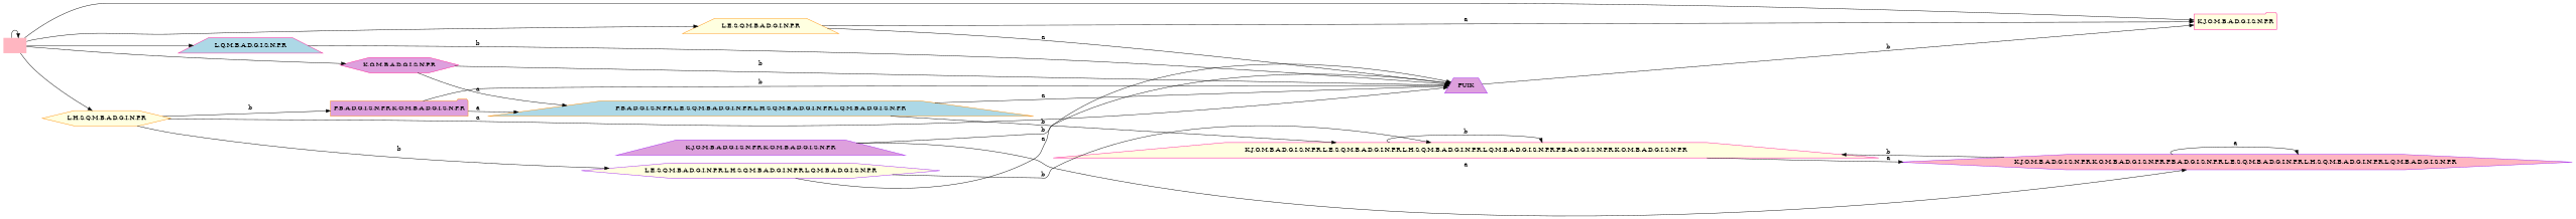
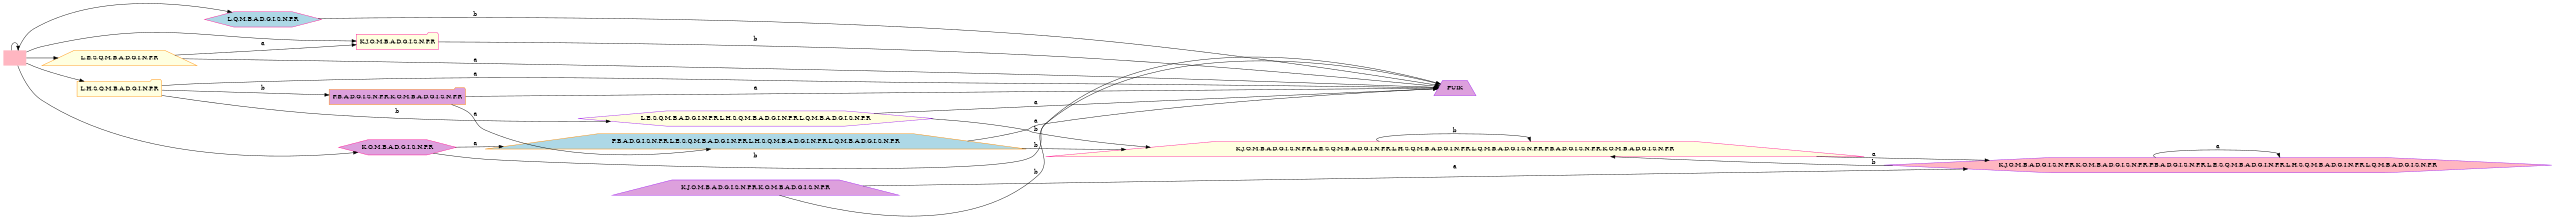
  digraph {
    rankdir=LR
    node [color=darkorange fillcolor=lightyellow shape=hexagon style=filled]
    edge [weight=b]
    "" [fillcolor=lightpink shape=none]
    "K,J,O,M,B,A,D,G,I,S,N,P,R" [color=deeppink shape=folder]
    "K,O,M,B,A,D,G,I,S,N,P,R" [color=deeppink fillcolor=plum]
    "L,E,S,Q,M,B,A,D,G,I,N,P,R" [shape=trapezium]
-   "L,H,S,Q,M,B,A,D,G,I,N,P,R"
-   "L,Q,M,B,A,D,G,I,S,N,P,R" [color=deeppink fillcolor=lightblue shape=trapezium]
+   "L,H,S,Q,M,B,A,D,G,I,N,P,R" [shape=folder]
+   "L,Q,M,B,A,D,G,I,S,N,P,R" [color=deeppink fillcolor=lightblue]
    FUIK [color=purple fillcolor=plum shape=trapezium]
    "F,B,A,D,G,I,S,N,P,R,L,E,S,Q,M,B,A,D,G,I,N,P,R,L,H,S,Q,M,B,A,D,G,I,N,P,R,L,Q,M,B,A,D,G,I,S,N,P,R" [fillcolor=lightblue shape=trapezium]
    "F,B,A,D,G,I,S,N,P,R,K,O,M,B,A,D,G,I,S,N,P,R" [fillcolor=plum shape=folder]
    "L,E,S,Q,M,B,A,D,G,I,N,P,R,L,H,S,Q,M,B,A,D,G,I,N,P,R,L,Q,M,B,A,D,G,I,S,N,P,R" [color=purple]
    "K,J,O,M,B,A,D,G,I,S,N,P,R,L,E,S,Q,M,B,A,D,G,I,N,P,R,L,H,S,Q,M,B,A,D,G,I,N,P,R,L,Q,M,B,A,D,G,I,S,N,P,R,F,B,A,D,G,I,S,N,P,R,K,O,M,B,A,D,G,I,S,N,P,R" [color=deeppink shape=trapezium]
    "K,J,O,M,B,A,D,G,I,S,N,P,R,K,O,M,B,A,D,G,I,S,N,P,R,F,B,A,D,G,I,S,N,P,R,L,E,S,Q,M,B,A,D,G,I,N,P,R,L,H,S,Q,M,B,A,D,G,I,N,P,R,L,Q,M,B,A,D,G,I,S,N,P,R" [color=purple fillcolor=lightpink]
    "K,J,O,M,B,A,D,G,I,S,N,P,R,K,O,M,B,A,D,G,I,S,N,P,R" [color=purple fillcolor=plum shape=trapezium]
    "" -> "" [weight=""]
    "" -> "K,J,O,M,B,A,D,G,I,S,N,P,R" [weight=""]
    "" -> "K,O,M,B,A,D,G,I,S,N,P,R" [weight=""]
    "" -> "L,E,S,Q,M,B,A,D,G,I,N,P,R" [weight=""]
    "" -> "L,H,S,Q,M,B,A,D,G,I,N,P,R" [weight=""]
    "" -> "L,Q,M,B,A,D,G,I,S,N,P,R" [weight=""]
-   FUIK -> "K,J,O,M,B,A,D,G,I,S,N,P,R" [label=b]
+   "K,J,O,M,B,A,D,G,I,S,N,P,R" -> FUIK [label=b]
    "K,O,M,B,A,D,G,I,S,N,P,R" -> FUIK [label=b]
    "K,O,M,B,A,D,G,I,S,N,P,R" -> "F,B,A,D,G,I,S,N,P,R,L,E,S,Q,M,B,A,D,G,I,N,P,R,L,H,S,Q,M,B,A,D,G,I,N,P,R,L,Q,M,B,A,D,G,I,S,N,P,R" [label=a weight=a]
    "L,E,S,Q,M,B,A,D,G,I,N,P,R" -> "K,J,O,M,B,A,D,G,I,S,N,P,R" [label=a]
    "L,E,S,Q,M,B,A,D,G,I,N,P,R" -> FUIK [label=a weight=a]
    "L,H,S,Q,M,B,A,D,G,I,N,P,R" -> FUIK [label=a weight=a]
    "L,H,S,Q,M,B,A,D,G,I,N,P,R" -> "F,B,A,D,G,I,S,N,P,R,K,O,M,B,A,D,G,I,S,N,P,R" [label=b]
    "L,H,S,Q,M,B,A,D,G,I,N,P,R" -> "L,E,S,Q,M,B,A,D,G,I,N,P,R,L,H,S,Q,M,B,A,D,G,I,N,P,R,L,Q,M,B,A,D,G,I,S,N,P,R" [label=b]
    "L,Q,M,B,A,D,G,I,S,N,P,R" -> FUIK [label=b weight=a]
    "F,B,A,D,G,I,S,N,P,R,L,E,S,Q,M,B,A,D,G,I,N,P,R,L,H,S,Q,M,B,A,D,G,I,N,P,R,L,Q,M,B,A,D,G,I,S,N,P,R" -> FUIK [label=a weight=a]
    "F,B,A,D,G,I,S,N,P,R,L,E,S,Q,M,B,A,D,G,I,N,P,R,L,H,S,Q,M,B,A,D,G,I,N,P,R,L,Q,M,B,A,D,G,I,S,N,P,R" -> "K,J,O,M,B,A,D,G,I,S,N,P,R,L,E,S,Q,M,B,A,D,G,I,N,P,R,L,H,S,Q,M,B,A,D,G,I,N,P,R,L,Q,M,B,A,D,G,I,S,N,P,R,F,B,A,D,G,I,S,N,P,R,K,O,M,B,A,D,G,I,S,N,P,R" [label=b]
-   "F,B,A,D,G,I,S,N,P,R,K,O,M,B,A,D,G,I,S,N,P,R" -> FUIK [label=b]
+   "F,B,A,D,G,I,S,N,P,R,K,O,M,B,A,D,G,I,S,N,P,R" -> FUIK [label=a]
    "F,B,A,D,G,I,S,N,P,R,K,O,M,B,A,D,G,I,S,N,P,R" -> "F,B,A,D,G,I,S,N,P,R,L,E,S,Q,M,B,A,D,G,I,N,P,R,L,H,S,Q,M,B,A,D,G,I,N,P,R,L,Q,M,B,A,D,G,I,S,N,P,R" [label=a weight=a]
    "L,E,S,Q,M,B,A,D,G,I,N,P,R,L,H,S,Q,M,B,A,D,G,I,N,P,R,L,Q,M,B,A,D,G,I,S,N,P,R" -> FUIK [label=a weight=a]
    "L,E,S,Q,M,B,A,D,G,I,N,P,R,L,H,S,Q,M,B,A,D,G,I,N,P,R,L,Q,M,B,A,D,G,I,S,N,P,R" -> "K,J,O,M,B,A,D,G,I,S,N,P,R,L,E,S,Q,M,B,A,D,G,I,N,P,R,L,H,S,Q,M,B,A,D,G,I,N,P,R,L,Q,M,B,A,D,G,I,S,N,P,R,F,B,A,D,G,I,S,N,P,R,K,O,M,B,A,D,G,I,S,N,P,R" [label=b]
    "K,J,O,M,B,A,D,G,I,S,N,P,R,L,E,S,Q,M,B,A,D,G,I,N,P,R,L,H,S,Q,M,B,A,D,G,I,N,P,R,L,Q,M,B,A,D,G,I,S,N,P,R,F,B,A,D,G,I,S,N,P,R,K,O,M,B,A,D,G,I,S,N,P,R" -> "K,J,O,M,B,A,D,G,I,S,N,P,R,L,E,S,Q,M,B,A,D,G,I,N,P,R,L,H,S,Q,M,B,A,D,G,I,N,P,R,L,Q,M,B,A,D,G,I,S,N,P,R,F,B,A,D,G,I,S,N,P,R,K,O,M,B,A,D,G,I,S,N,P,R" [label=b]
    "K,J,O,M,B,A,D,G,I,S,N,P,R,L,E,S,Q,M,B,A,D,G,I,N,P,R,L,H,S,Q,M,B,A,D,G,I,N,P,R,L,Q,M,B,A,D,G,I,S,N,P,R,F,B,A,D,G,I,S,N,P,R,K,O,M,B,A,D,G,I,S,N,P,R" -> "K,J,O,M,B,A,D,G,I,S,N,P,R,K,O,M,B,A,D,G,I,S,N,P,R,F,B,A,D,G,I,S,N,P,R,L,E,S,Q,M,B,A,D,G,I,N,P,R,L,H,S,Q,M,B,A,D,G,I,N,P,R,L,Q,M,B,A,D,G,I,S,N,P,R" [label=a weight=a]
    "K,J,O,M,B,A,D,G,I,S,N,P,R,K,O,M,B,A,D,G,I,S,N,P,R,F,B,A,D,G,I,S,N,P,R,L,E,S,Q,M,B,A,D,G,I,N,P,R,L,H,S,Q,M,B,A,D,G,I,N,P,R,L,Q,M,B,A,D,G,I,S,N,P,R" -> "K,J,O,M,B,A,D,G,I,S,N,P,R,L,E,S,Q,M,B,A,D,G,I,N,P,R,L,H,S,Q,M,B,A,D,G,I,N,P,R,L,Q,M,B,A,D,G,I,S,N,P,R,F,B,A,D,G,I,S,N,P,R,K,O,M,B,A,D,G,I,S,N,P,R" [label=b]
    "K,J,O,M,B,A,D,G,I,S,N,P,R,K,O,M,B,A,D,G,I,S,N,P,R,F,B,A,D,G,I,S,N,P,R,L,E,S,Q,M,B,A,D,G,I,N,P,R,L,H,S,Q,M,B,A,D,G,I,N,P,R,L,Q,M,B,A,D,G,I,S,N,P,R" -> "K,J,O,M,B,A,D,G,I,S,N,P,R,K,O,M,B,A,D,G,I,S,N,P,R,F,B,A,D,G,I,S,N,P,R,L,E,S,Q,M,B,A,D,G,I,N,P,R,L,H,S,Q,M,B,A,D,G,I,N,P,R,L,Q,M,B,A,D,G,I,S,N,P,R" [label=a weight=a]
    "K,J,O,M,B,A,D,G,I,S,N,P,R,K,O,M,B,A,D,G,I,S,N,P,R" -> FUIK [label=b]
    "K,J,O,M,B,A,D,G,I,S,N,P,R,K,O,M,B,A,D,G,I,S,N,P,R" -> "K,J,O,M,B,A,D,G,I,S,N,P,R,K,O,M,B,A,D,G,I,S,N,P,R,F,B,A,D,G,I,S,N,P,R,L,E,S,Q,M,B,A,D,G,I,N,P,R,L,H,S,Q,M,B,A,D,G,I,N,P,R,L,Q,M,B,A,D,G,I,S,N,P,R" [label=a weight=a]
  }
